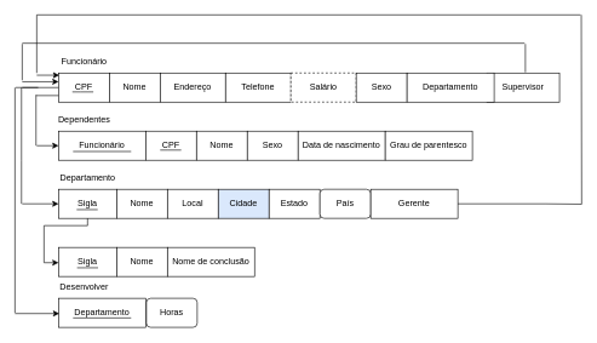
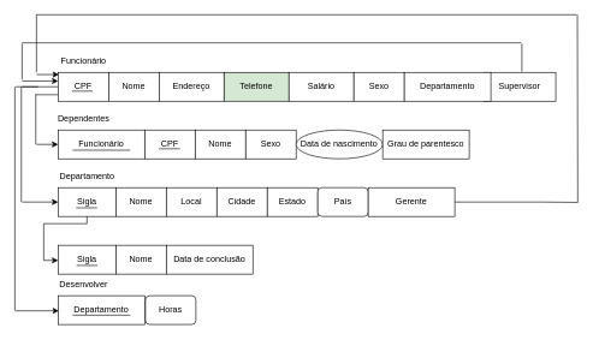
  <mxCell id="0" />
  <mxCell id="1" parent="0" />
  <mxCell id="2" value="CPF" style="rounded=0;whiteSpace=wrap;html=1;" vertex="1" parent="1"><mxGeometry x="80" y="100" width="70" height="40" as="geometry" /></mxCell>
  <mxCell id="3" value="" style="endArrow=none;html=1;rounded=0;" edge="1" parent="1"><mxGeometry width="50" height="50" relative="1" as="geometry"><mxPoint x="99" y="126" as="sourcePoint" /><mxPoint x="128" y="126" as="targetPoint" /><Array as="points"><mxPoint x="110" y="126" /></Array></mxGeometry></mxCell>
  <mxCell id="4" value="Nome" style="rounded=0;whiteSpace=wrap;html=1;" vertex="1" parent="1"><mxGeometry x="150" y="100" width="70" height="40" as="geometry" /></mxCell>
  <mxCell id="5" value="Endereço" style="rounded=0;whiteSpace=wrap;html=1;" vertex="1" parent="1"><mxGeometry x="220" y="100" width="90" height="40" as="geometry" /></mxCell>
- <mxCell id="6" value="Telefone" style="rounded=0;whiteSpace=wrap;html=1;" vertex="1" parent="1"><mxGeometry x="310" y="100" width="90" height="40" as="geometry" /></mxCell>
- <mxCell id="7" value="Salário" style="rounded=0;whiteSpace=wrap;html=1;dashed=1;" vertex="1" parent="1"><mxGeometry x="400" y="100" width="90" height="40" as="geometry" /></mxCell>
+ <mxCell id="6" value="Telefone" style="rounded=0;whiteSpace=wrap;html=1;fillColor=#d5e8d4;" vertex="1" parent="1"><mxGeometry x="310" y="100" width="90" height="40" as="geometry" /></mxCell>
+ <mxCell id="7" value="Salário" style="rounded=0;whiteSpace=wrap;html=1;" vertex="1" parent="1"><mxGeometry x="400" y="100" width="90" height="40" as="geometry" /></mxCell>
  <mxCell id="8" value="Funcionário" style="rounded=0;whiteSpace=wrap;html=1;" vertex="1" parent="1"><mxGeometry x="80" y="180" width="120" height="40" as="geometry" /></mxCell>
  <mxCell id="9" value="" style="endArrow=none;html=1;rounded=0;" edge="1" parent="1"><mxGeometry width="50" height="50" relative="1" as="geometry"><mxPoint x="100" y="208" as="sourcePoint" /><mxPoint x="180" y="208" as="targetPoint" /></mxGeometry></mxCell>
  <mxCell id="10" value="CPF" style="rounded=0;whiteSpace=wrap;html=1;" vertex="1" parent="1"><mxGeometry x="200" y="180" width="70" height="40" as="geometry" /></mxCell>
  <mxCell id="11" value="" style="endArrow=none;html=1;rounded=0;" edge="1" parent="1"><mxGeometry width="50" height="50" relative="1" as="geometry"><mxPoint x="220" y="206" as="sourcePoint" /><mxPoint x="249" y="206" as="targetPoint" /><Array as="points"><mxPoint x="231" y="206" /></Array></mxGeometry></mxCell>
  <mxCell id="12" value="Nome" style="rounded=0;whiteSpace=wrap;html=1;" vertex="1" parent="1"><mxGeometry x="270" y="180" width="70" height="40" as="geometry" /></mxCell>
  <mxCell id="13" value="Sexo" style="rounded=0;whiteSpace=wrap;html=1;" vertex="1" parent="1"><mxGeometry x="340" y="180" width="70" height="40" as="geometry" /></mxCell>
- <mxCell id="14" value="Data de nascimento" style="rounded=0;whiteSpace=wrap;html=1;" vertex="1" parent="1"><mxGeometry x="410" y="180" width="120" height="40" as="geometry" /></mxCell>
+ <mxCell id="14" value="Data de nascimento" style="ellipse;whiteSpace=wrap;html=1;" vertex="1" parent="1"><mxGeometry x="410" y="180" width="120" height="40" as="geometry" /></mxCell>
  <mxCell id="15" value="Grau de parentesco" style="rounded=0;whiteSpace=wrap;html=1;" vertex="1" parent="1"><mxGeometry x="530" y="180" width="120" height="40" as="geometry" /></mxCell>
  <mxCell id="16" style="edgeStyle=orthogonalEdgeStyle;rounded=0;orthogonalLoop=1;jettySize=auto;html=1;entryX=0;entryY=0.75;entryDx=0;entryDy=0;strokeWidth=1;" edge="1" parent="1"><mxGeometry relative="1" as="geometry"><mxPoint x="120" y="291" as="sourcePoint" /><mxPoint x="80" y="361" as="targetPoint" /><Array as="points"><mxPoint x="120" y="310" /><mxPoint x="60" y="310" /><mxPoint x="60" y="361" /></Array></mxGeometry></mxCell>
  <mxCell id="17" value="Sigla" style="rounded=0;whiteSpace=wrap;html=1;" vertex="1" parent="1"><mxGeometry x="80" y="260" width="80" height="40" as="geometry" /></mxCell>
  <mxCell id="18" value="Nome" style="rounded=0;whiteSpace=wrap;html=1;" vertex="1" parent="1"><mxGeometry x="160" y="260" width="70" height="40" as="geometry" /></mxCell>
  <mxCell id="19" value="Local" style="rounded=0;whiteSpace=wrap;html=1;" vertex="1" parent="1"><mxGeometry x="230" y="260" width="70" height="40" as="geometry" /></mxCell>
  <mxCell id="20" value="Funcionário" style="text;html=1;align=center;verticalAlign=middle;resizable=0;points=[];autosize=1;strokeColor=none;fillColor=none;" vertex="1" parent="1"><mxGeometry x="70" y="70" width="90" height="30" as="geometry" /></mxCell>
  <mxCell id="21" value="Dependentes" style="text;html=1;align=center;verticalAlign=middle;resizable=0;points=[];autosize=1;strokeColor=none;fillColor=none;" vertex="1" parent="1"><mxGeometry x="70" y="150" width="90" height="30" as="geometry" /></mxCell>
  <mxCell id="22" value="Departamento" style="text;html=1;align=center;verticalAlign=middle;resizable=0;points=[];autosize=1;strokeColor=none;fillColor=none;" vertex="1" parent="1"><mxGeometry x="70" y="230" width="100" height="30" as="geometry" /></mxCell>
- <mxCell id="23" value="Cidade" style="rounded=0;whiteSpace=wrap;html=1;fillColor=#dae8fc;" vertex="1" parent="1"><mxGeometry x="300" y="260" width="70" height="40" as="geometry" /></mxCell>
+ <mxCell id="23" value="Cidade" style="rounded=0;whiteSpace=wrap;html=1;" vertex="1" parent="1"><mxGeometry x="300" y="260" width="70" height="40" as="geometry" /></mxCell>
  <mxCell id="24" value="Estado" style="rounded=0;whiteSpace=wrap;html=1;" vertex="1" parent="1"><mxGeometry x="370" y="260" width="70" height="40" as="geometry" /></mxCell>
  <mxCell id="25" value="País" style="whiteSpace=wrap;html=1;rounded=1;" vertex="1" parent="1"><mxGeometry x="440" y="260" width="70" height="40" as="geometry" /></mxCell>
  <mxCell id="26" value="Sexo" style="rounded=0;whiteSpace=wrap;html=1;" vertex="1" parent="1"><mxGeometry x="490" y="100" width="70" height="40" as="geometry" /></mxCell>
  <mxCell id="27" value="Supervisor" style="rounded=0;whiteSpace=wrap;html=1;" vertex="1" parent="1"><mxGeometry x="670" y="100" width="100" height="40" as="geometry" /></mxCell>
  <mxCell id="28" value="" style="endArrow=none;html=1;rounded=0;" edge="1" parent="1"><mxGeometry width="50" height="50" relative="1" as="geometry"><mxPoint x="105" y="288" as="sourcePoint" /><mxPoint x="134" y="288" as="targetPoint" /><Array as="points"><mxPoint x="116" y="288" /></Array></mxGeometry></mxCell>
  <mxCell id="29" value="Sigla" style="rounded=0;whiteSpace=wrap;html=1;" vertex="1" parent="1"><mxGeometry x="80" y="340" width="80" height="40" as="geometry" /></mxCell>
  <mxCell id="30" value="" style="endArrow=none;html=1;rounded=0;" edge="1" parent="1"><mxGeometry width="50" height="50" relative="1" as="geometry"><mxPoint x="105.5" y="368" as="sourcePoint" /><mxPoint x="134.5" y="368" as="targetPoint" /><Array as="points"><mxPoint x="116.5" y="368" /></Array></mxGeometry></mxCell>
  <mxCell id="31" value="Nome" style="rounded=0;whiteSpace=wrap;html=1;" vertex="1" parent="1"><mxGeometry x="160" y="340" width="70" height="40" as="geometry" /></mxCell>
- <mxCell id="32" value="Nome de conclusão" style="rounded=0;whiteSpace=wrap;html=1;" vertex="1" parent="1"><mxGeometry x="230" y="340" width="120" height="40" as="geometry" /></mxCell>
+ <mxCell id="32" value="Data de conclusão" style="rounded=0;whiteSpace=wrap;html=1;" vertex="1" parent="1"><mxGeometry x="230" y="340" width="120" height="40" as="geometry" /></mxCell>
  <mxCell id="33" value="" style="endArrow=classic;html=1;rounded=0;" edge="1" parent="1"><mxGeometry width="50" height="50" relative="1" as="geometry"><mxPoint x="30" y="280" as="sourcePoint" /><mxPoint x="80" y="280" as="targetPoint" /></mxGeometry></mxCell>
  <mxCell id="34" value="" style="endArrow=none;html=1;rounded=0;" edge="1" parent="1"><mxGeometry width="50" height="50" relative="1" as="geometry"><mxPoint x="29" y="280" as="sourcePoint" /><mxPoint x="29" y="220" as="targetPoint" /><Array as="points" /></mxGeometry></mxCell>
  <mxCell id="35" value="" style="endArrow=none;html=1;rounded=0;" edge="1" parent="1"><mxGeometry width="50" height="50" relative="1" as="geometry"><mxPoint x="29" y="220" as="sourcePoint" /><mxPoint x="29" y="120" as="targetPoint" /><Array as="points" /></mxGeometry></mxCell>
  <mxCell id="36" value="" style="endArrow=none;html=1;rounded=0;" edge="1" parent="1"><mxGeometry width="50" height="50" relative="1" as="geometry"><mxPoint x="30" y="120" as="sourcePoint" /><mxPoint x="80" y="120" as="targetPoint" /></mxGeometry></mxCell>
  <mxCell id="37" value="" style="endArrow=none;html=1;rounded=0;" edge="1" parent="1"><mxGeometry width="50" height="50" relative="1" as="geometry"><mxPoint x="49" y="131" as="sourcePoint" /><mxPoint x="80" y="131" as="targetPoint" /></mxGeometry></mxCell>
  <mxCell id="38" value="" style="endArrow=none;html=1;rounded=0;" edge="1" parent="1"><mxGeometry width="50" height="50" relative="1" as="geometry"><mxPoint x="49" y="200" as="sourcePoint" /><mxPoint x="49" y="130" as="targetPoint" /><Array as="points" /></mxGeometry></mxCell>
  <mxCell id="39" value="" style="endArrow=classic;html=1;rounded=0;" edge="1" parent="1"><mxGeometry width="50" height="50" relative="1" as="geometry"><mxPoint x="50" y="200" as="sourcePoint" /><mxPoint x="80" y="200" as="targetPoint" /></mxGeometry></mxCell>
  <mxCell id="40" value="Gerente" style="rounded=0;whiteSpace=wrap;html=1;" vertex="1" parent="1"><mxGeometry x="510" y="260" width="120" height="40" as="geometry" /></mxCell>
  <mxCell id="41" value="Departamento" style="rounded=0;whiteSpace=wrap;html=1;" vertex="1" parent="1"><mxGeometry x="560" y="100" width="120" height="40" as="geometry" /></mxCell>
  <mxCell id="42" value="" style="endArrow=none;html=1;rounded=0;strokeWidth=1;" edge="1" parent="1"><mxGeometry width="50" height="50" relative="1" as="geometry"><mxPoint x="723" y="99" as="sourcePoint" /><mxPoint x="723" y="60" as="targetPoint" /></mxGeometry></mxCell>
  <mxCell id="43" value="" style="endArrow=none;html=1;rounded=0;" edge="1" parent="1"><mxGeometry width="50" height="50" relative="1" as="geometry"><mxPoint x="30" y="59" as="sourcePoint" /><mxPoint x="722" y="59" as="targetPoint" /></mxGeometry></mxCell>
  <mxCell id="44" value="" style="endArrow=none;html=1;rounded=0;strokeWidth=1;" edge="1" parent="1"><mxGeometry width="50" height="50" relative="1" as="geometry"><mxPoint x="30" y="110" as="sourcePoint" /><mxPoint x="30" y="60" as="targetPoint" /></mxGeometry></mxCell>
  <mxCell id="45" value="" style="endArrow=classic;html=1;rounded=0;" edge="1" parent="1"><mxGeometry width="50" height="50" relative="1" as="geometry"><mxPoint x="30" y="112" as="sourcePoint" /><mxPoint x="80" y="112" as="targetPoint" /></mxGeometry></mxCell>
  <mxCell id="46" value="" style="endArrow=none;html=1;rounded=0;strokeWidth=1;edgeStyle=orthogonalEdgeStyle;" edge="1" parent="1"><mxGeometry width="50" height="50" relative="1" as="geometry"><mxPoint x="750" y="280" as="sourcePoint" /><mxPoint x="800" y="20" as="targetPoint" /></mxGeometry></mxCell>
  <mxCell id="47" value="" style="endArrow=none;html=1;rounded=0;strokeWidth=1;" edge="1" parent="1"><mxGeometry width="50" height="50" relative="1" as="geometry"><mxPoint x="630" y="280" as="sourcePoint" /><mxPoint x="750" y="280" as="targetPoint" /></mxGeometry></mxCell>
  <mxCell id="48" value="" style="endArrow=none;html=1;rounded=0;" edge="1" parent="1"><mxGeometry width="50" height="50" relative="1" as="geometry"><mxPoint x="50" y="20" as="sourcePoint" /><mxPoint x="799" y="20" as="targetPoint" /></mxGeometry></mxCell>
  <mxCell id="49" value="" style="endArrow=none;html=1;rounded=0;strokeWidth=1;" edge="1" parent="1"><mxGeometry width="50" height="50" relative="1" as="geometry"><mxPoint x="50" y="100" as="sourcePoint" /><mxPoint x="50" y="20" as="targetPoint" /></mxGeometry></mxCell>
  <mxCell id="50" value="" style="endArrow=classic;html=1;rounded=0;" edge="1" parent="1"><mxGeometry width="50" height="50" relative="1" as="geometry"><mxPoint x="50" y="103" as="sourcePoint" /><mxPoint x="81" y="103" as="targetPoint" /></mxGeometry></mxCell>
  <mxCell id="51" value="Departamento" style="rounded=0;whiteSpace=wrap;html=1;" vertex="1" parent="1"><mxGeometry x="80" y="410" width="120" height="40" as="geometry" /></mxCell>
  <mxCell id="52" value="" style="endArrow=none;html=1;rounded=0;" edge="1" parent="1"><mxGeometry width="50" height="50" relative="1" as="geometry"><mxPoint x="100" y="437" as="sourcePoint" /><mxPoint x="180" y="437" as="targetPoint" /></mxGeometry></mxCell>
  <mxCell id="53" value="Desenvolver" style="text;html=1;align=center;verticalAlign=middle;resizable=0;points=[];autosize=1;strokeColor=none;fillColor=none;" vertex="1" parent="1"><mxGeometry x="70" y="380" width="90" height="30" as="geometry" /></mxCell>
  <mxCell id="54" value="Horas" style="whiteSpace=wrap;html=1;rounded=1;" vertex="1" parent="1"><mxGeometry x="201" y="410" width="70" height="40" as="geometry" /></mxCell>
  <mxCell id="55" value="" style="endArrow=none;html=1;rounded=0;" edge="1" parent="1"><mxGeometry width="50" height="50" relative="1" as="geometry"><mxPoint y="430" as="sourcePoint" x="20" /><mxPoint y="120" as="targetPoint" x="20" /><Array as="points" /></mxGeometry></mxCell>
  <mxCell id="56" value="" style="endArrow=none;html=1;rounded=0;" edge="1" parent="1"><mxGeometry width="50" height="50" relative="1" as="geometry"><mxPoint x="21" y="120" as="sourcePoint" /><mxPoint x="52" y="120" as="targetPoint" /></mxGeometry></mxCell>
  <mxCell id="57" value="" style="endArrow=classic;html=1;rounded=0;" edge="1" parent="1"><mxGeometry width="50" height="50" relative="1" as="geometry"><mxPoint y="431" as="sourcePoint" x="20" /><mxPoint x="81" y="431" as="targetPoint" /></mxGeometry></mxCell>
